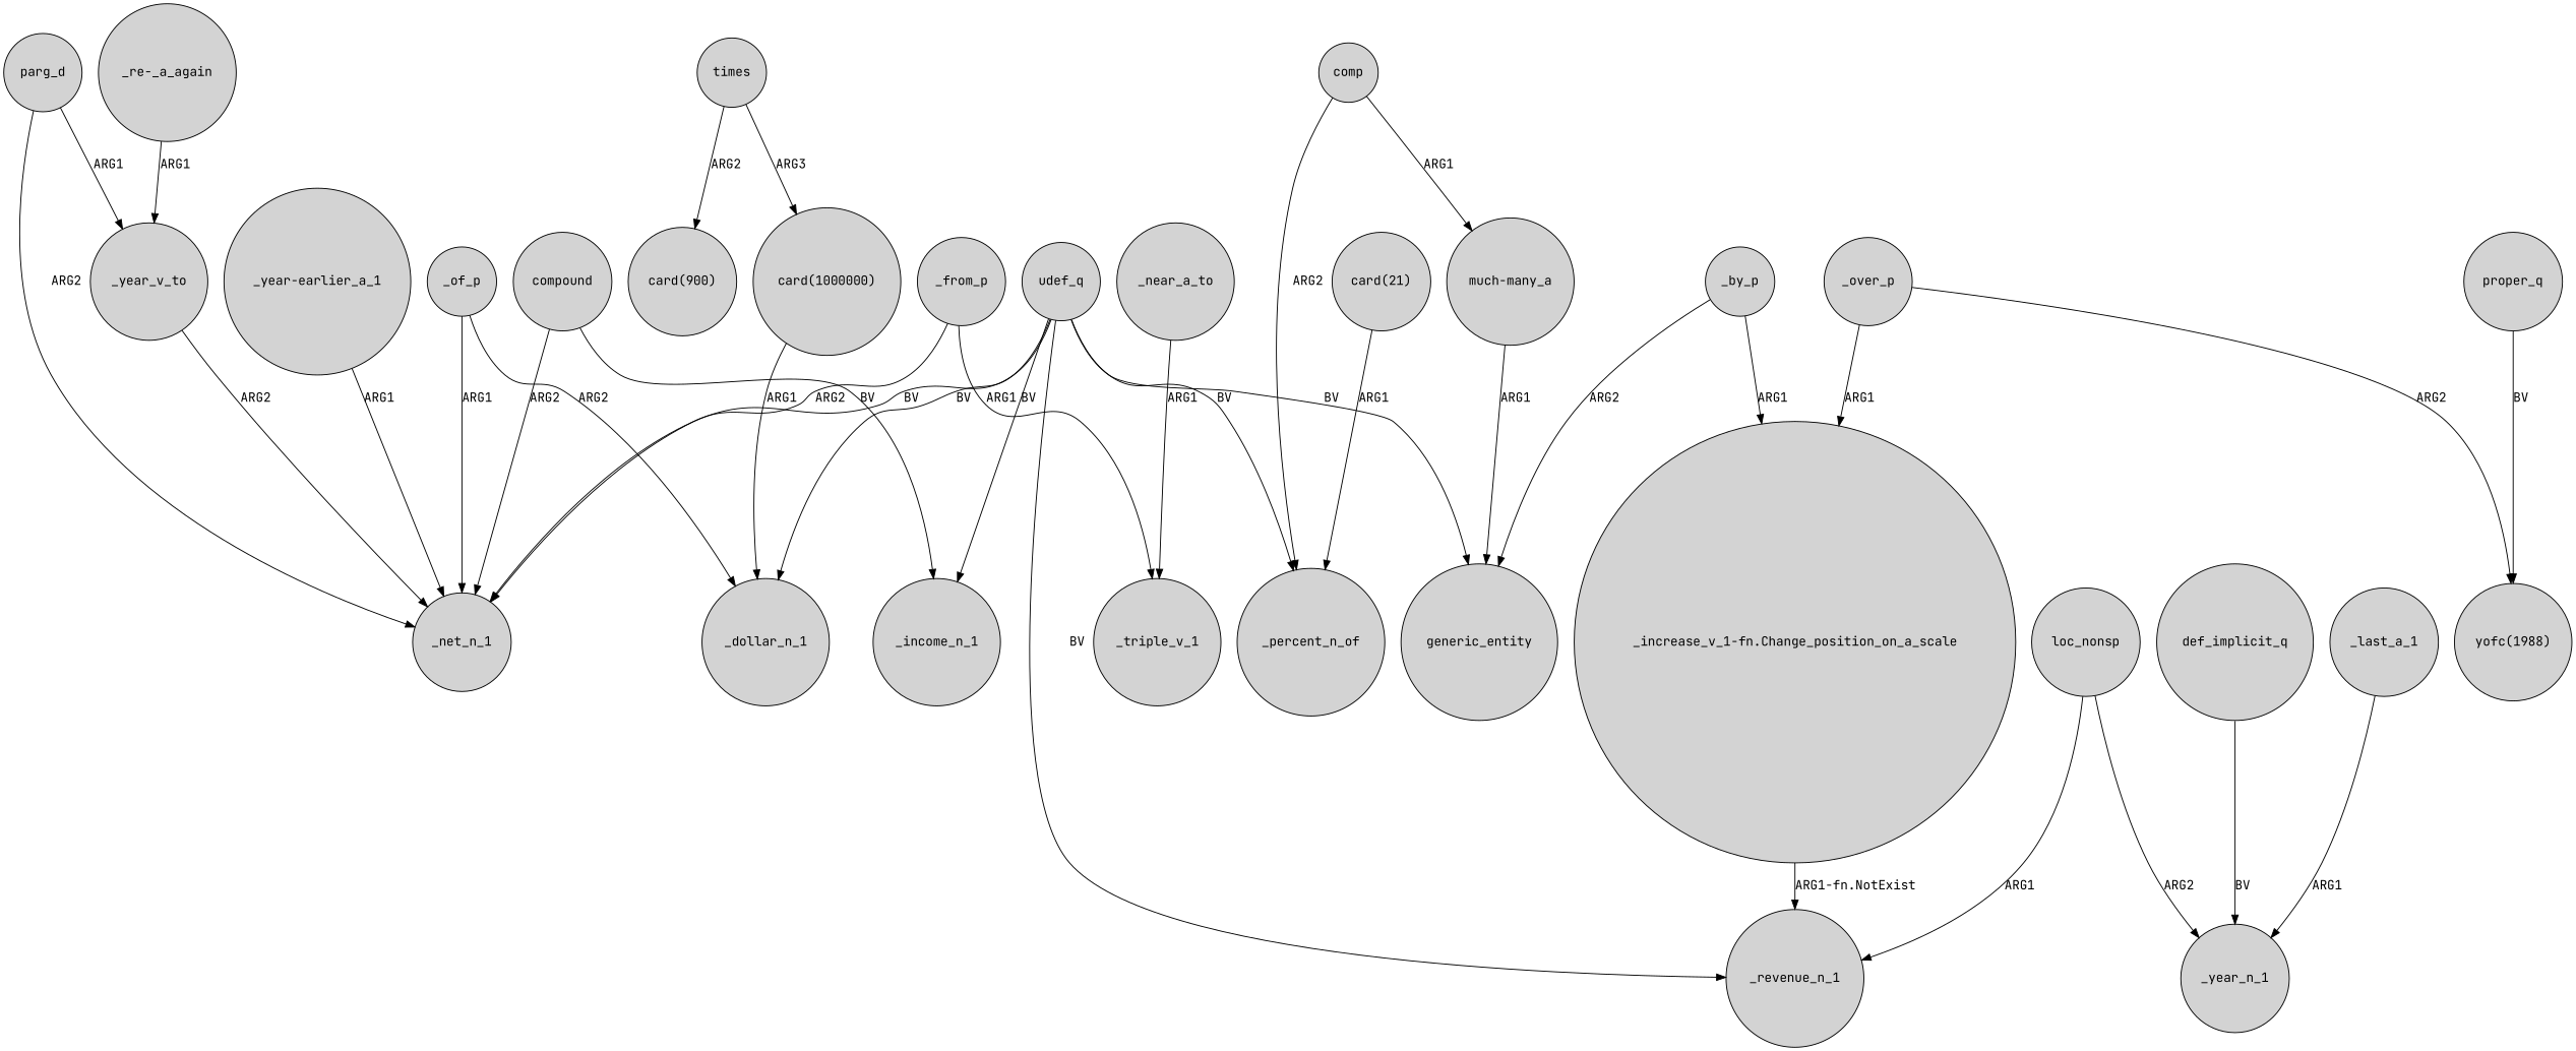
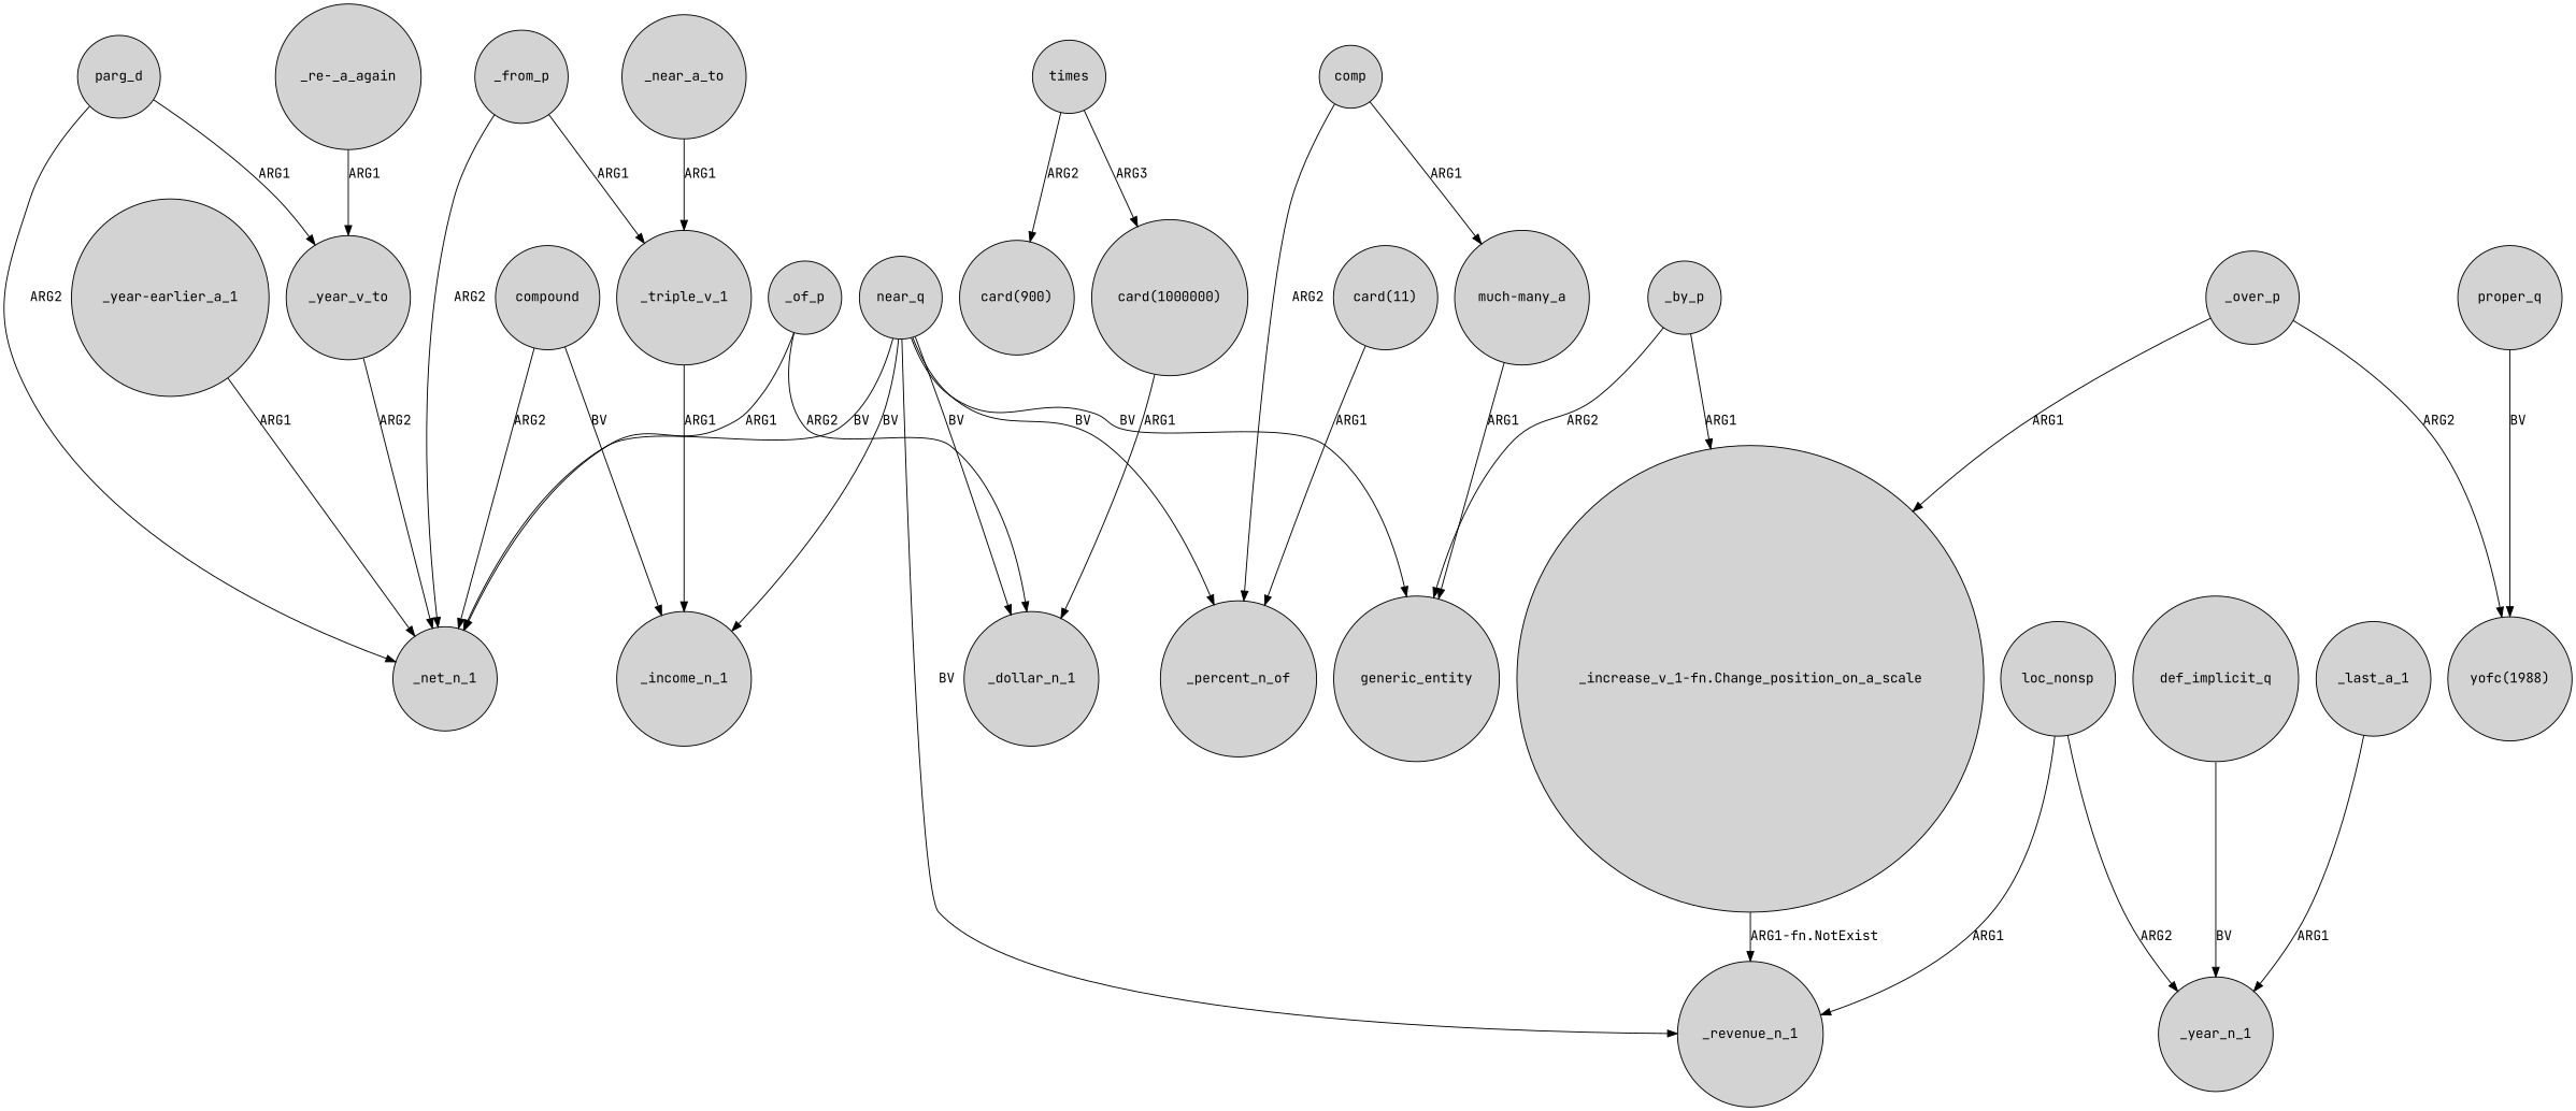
  digraph {
    fontname="JetBrains Mono"
    node [fontname="JetBrains Mono" shape=circle style=filled]
    edge [fontname="JetBrains Mono"]
    n1 [label=_year_v_to]
    _net_n_1
    "card(1000000)"
    _dollar_n_1
-   "card(11)" [label="card(21)"]
+   "card(11)"
    _percent_n_of
-   udef_q
+   udef_q [label=near_q]
    generic_entity
    _income_n_1
    _revenue_n_1
    compound
    def_implicit_q
    _year_n_1
    _by_p
    "_increase_v_1-fn.Change_position_on_a_scale"
    "much-many_a"
    comp
    parg_d
    _over_p
    "yofc(1988)"
    "_re-_a_again"
    _from_p
    _triple_v_1
    times
    "card(900)"
    proper_q
    loc_nonsp
    _last_a_1
    _of_p
    "_year-earlier_a_1"
    _near_a_to
    n1 -> _net_n_1 [label=ARG2]
    "card(1000000)" -> _dollar_n_1 [label=ARG1]
    "card(11)" -> _percent_n_of [label=ARG1]
    udef_q -> _net_n_1 [label=BV]
    udef_q -> _dollar_n_1 [label=BV]
    udef_q -> _percent_n_of [label=BV]
    udef_q -> generic_entity [label=BV]
    udef_q -> _income_n_1 [label=BV]
    udef_q -> _revenue_n_1 [label=BV]
    compound -> _net_n_1 [label=ARG2]
    compound -> _income_n_1 [label=BV]
    def_implicit_q -> _year_n_1 [label=BV]
    _by_p -> generic_entity [label=ARG2]
    _by_p -> "_increase_v_1-fn.Change_position_on_a_scale" [label=ARG1]
    "_increase_v_1-fn.Change_position_on_a_scale" -> _revenue_n_1 [label="ARG1-fn.NotExist"]
    "much-many_a" -> generic_entity [label=ARG1]
    comp -> _percent_n_of [label=ARG2]
    comp -> "much-many_a" [label=ARG1]
    parg_d -> n1 [label=ARG1]
    parg_d -> _net_n_1 [label=ARG2]
    _over_p -> "_increase_v_1-fn.Change_position_on_a_scale" [label=ARG1]
    _over_p -> "yofc(1988)" [label=ARG2]
    "_re-_a_again" -> n1 [label=ARG1]
    _from_p -> _net_n_1 [label=ARG2]
    _from_p -> _triple_v_1 [label=ARG1]
+   _triple_v_1 -> _income_n_1 [label=ARG1]
    times -> "card(1000000)" [label=ARG3]
    times -> "card(900)" [label=ARG2]
    proper_q -> "yofc(1988)" [label=BV]
    loc_nonsp -> _revenue_n_1 [label=ARG1]
    loc_nonsp -> _year_n_1 [label=ARG2]
    _last_a_1 -> _year_n_1 [label=ARG1]
    _of_p -> _net_n_1 [label=ARG1]
    _of_p -> _dollar_n_1 [label=ARG2]
    "_year-earlier_a_1" -> _net_n_1 [label=ARG1]
    _near_a_to -> _triple_v_1 [label=ARG1]
  }
